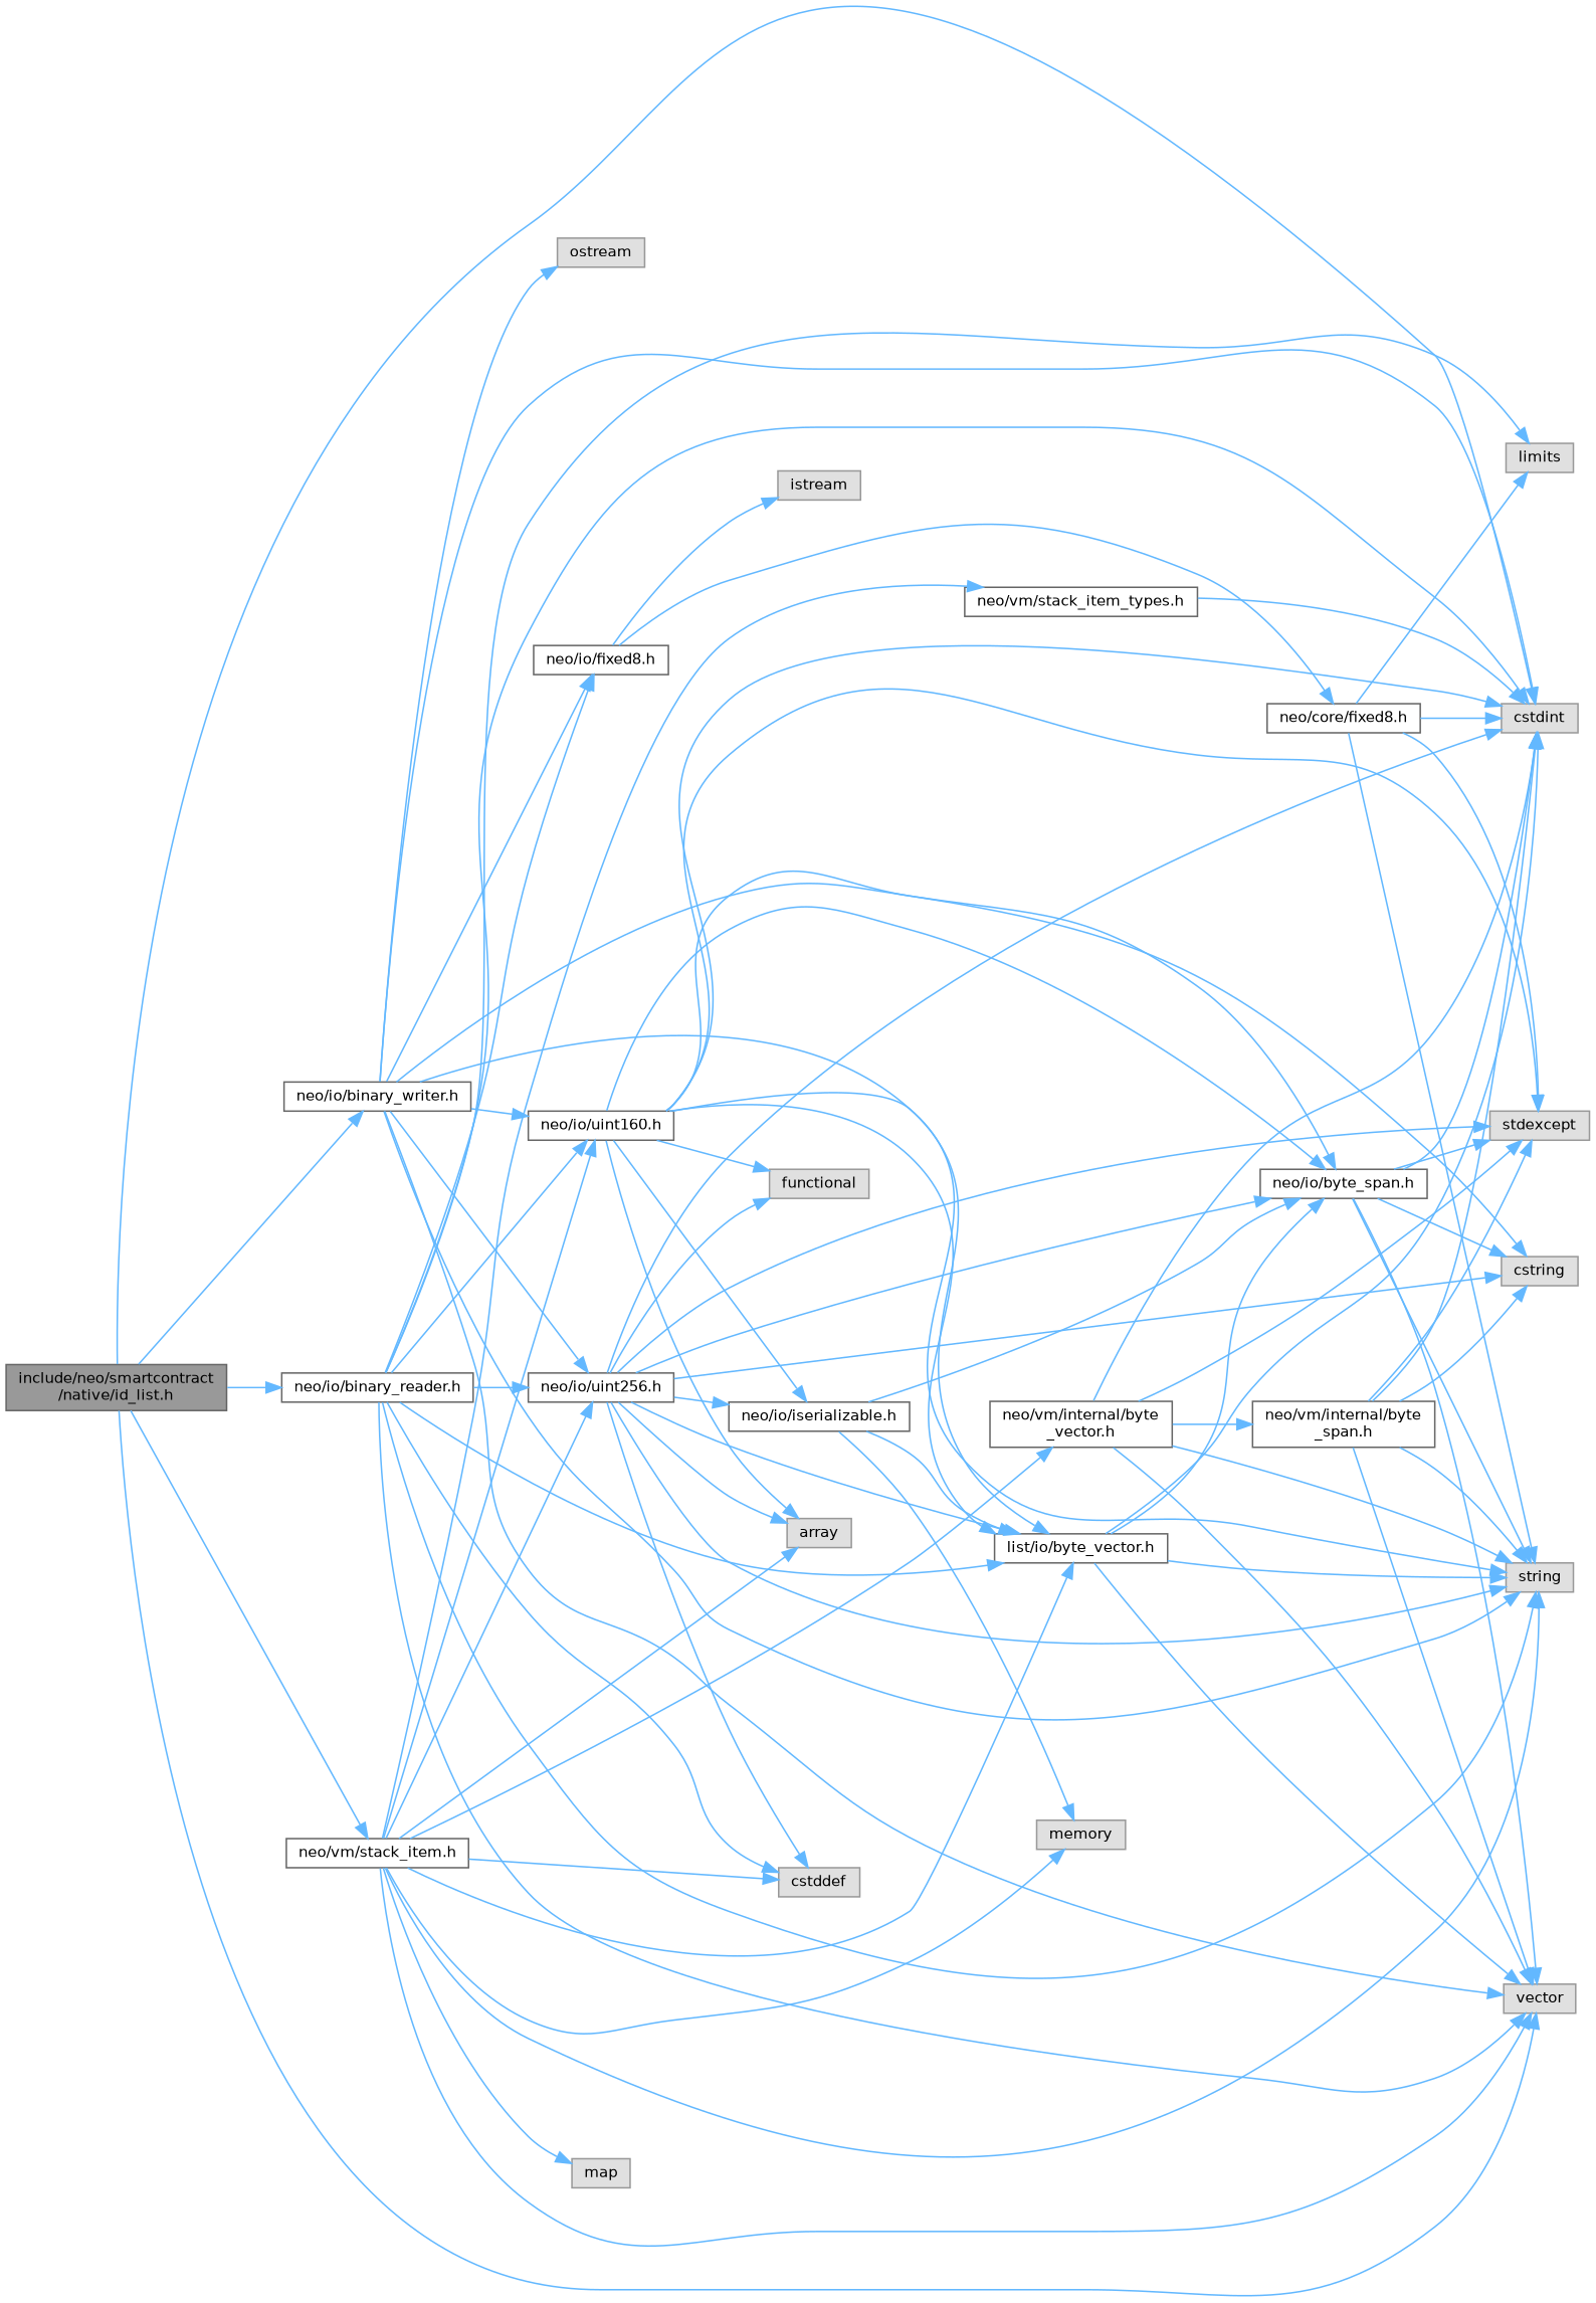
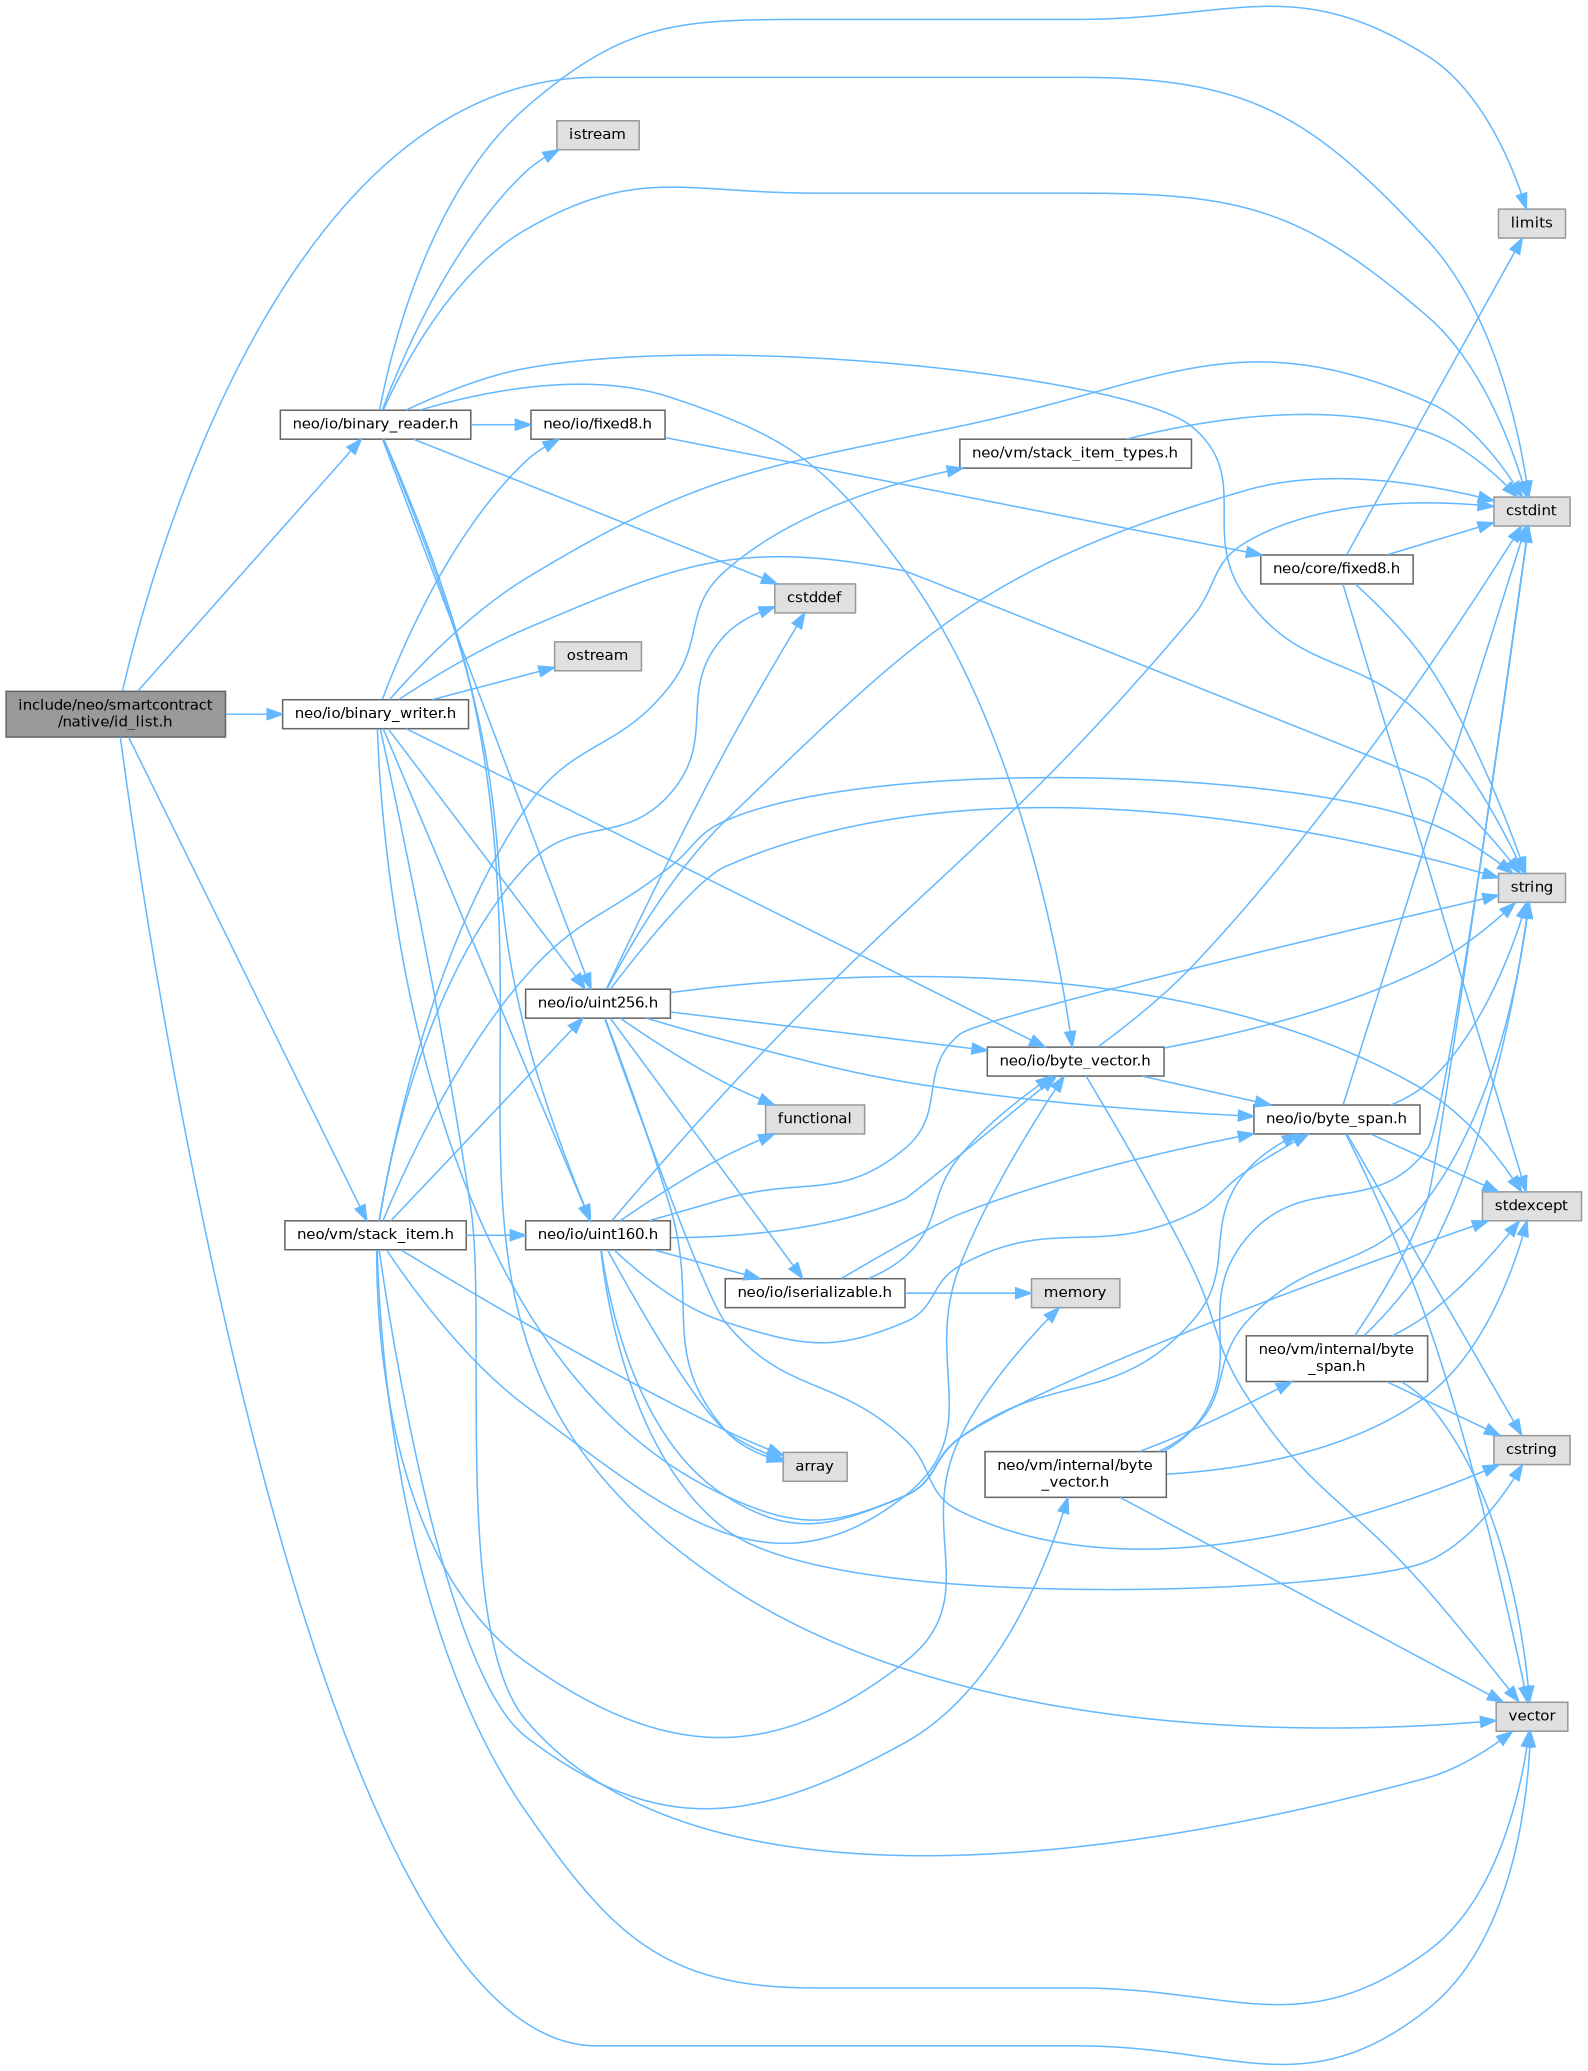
  digraph {
    rankdir=LR
    node [color=grey40 fillcolor=white fontname=Helvetica fontsize=10 shape=box style=filled]
    edge [color=steelblue1 fontname=Helvetica fontsize=10 labelfontname=Helvetica labelfontsize=10 style=solid]
    n1 [color=gray40 fillcolor=grey60 fontcolor=black height=0.2 label="include/neo/smartcontract\l/native/id_list.h" width=0.4]
    n2 [height=0.2 label="neo/io/binary_reader.h" width=0.4]
    n3 [color=grey60 fillcolor="#E0E0E0" height=0.2 label=cstdint width=0.4]
    n4 [color=grey60 fillcolor="#E0E0E0" height=0.2 label=vector width=0.4]
    n5 [height=0.2 label="neo/io/binary_writer.h" width=0.4]
    n6 [height=0.2 label="neo/vm/stack_item.h" width=0.4]
-   n7 [height=0.2 label="list/io/byte_vector.h" width=0.4]
+   n7 [height=0.2 label="neo/io/byte_vector.h" width=0.4]
    n8 [color=grey60 fillcolor="#E0E0E0" height=0.2 label=string width=0.4]
    n9 [height=0.2 label="neo/io/fixed8.h" width=0.4]
    n10 [color=grey60 fillcolor="#E0E0E0" height=0.2 label=limits width=0.4]
    n11 [height=0.2 label="neo/io/uint160.h" width=0.4]
    n12 [height=0.2 label="neo/io/uint256.h" width=0.4]
    n13 [color=grey60 fillcolor="#E0E0E0" height=0.2 label=istream width=0.4]
    n14 [color=grey60 fillcolor="#E0E0E0" height=0.2 label=cstddef width=0.4]
    n15 [height=0.2 label="neo/io/byte_span.h" width=0.4]
    n16 [color=grey60 fillcolor="#E0E0E0" height=0.2 label=ostream width=0.4]
    n17 [color=grey60 fillcolor="#E0E0E0" height=0.2 label=memory width=0.4]
    n18 [color=grey60 fillcolor="#E0E0E0" height=0.2 label=array width=0.4]
    n19 [height=0.2 label="neo/vm/internal/byte\l_vector.h" width=0.4]
    n20 [height=0.2 label="neo/vm/stack_item_types.h" width=0.4]
-   n21 [color=grey60 fillcolor="#E0E0E0" height=0.2 label=map width=0.4]
    n22 [height=0.2 label="neo/core/fixed8.h" width=0.4]
    n23 [color=grey60 fillcolor="#E0E0E0" height=0.2 label=cstring width=0.4]
    n24 [color=grey60 fillcolor="#E0E0E0" height=0.2 label=stdexcept width=0.4]
    n25 [height=0.2 label="neo/io/iserializable.h" width=0.4]
    n26 [color=grey60 fillcolor="#E0E0E0" height=0.2 label=functional width=0.4]
    n27 [height=0.2 label="neo/vm/internal/byte\l_span.h" width=0.4]
    n1 -> n2
    n1 -> n3
    n1 -> n4
    n1 -> n5
    n1 -> n6
    n2 -> n3
    n2 -> n4
    n2 -> n7
    n2 -> n8
    n2 -> n9
    n2 -> n10
    n2 -> n11
    n2 -> n12
-   n9 -> n13
+   n2 -> n13
    n2 -> n14
    n5 -> n3
    n5 -> n4
    n5 -> n7
    n5 -> n8
    n5 -> n9
    n5 -> n11
    n5 -> n12
    n5 -> n15
    n5 -> n16
    n6 -> n4
    n6 -> n7
    n6 -> n8
    n6 -> n11
    n6 -> n12
    n6 -> n14
    n6 -> n17
    n6 -> n18
    n6 -> n19
    n6 -> n20
-   n6 -> n21
    n7 -> n3
    n7 -> n4
    n7 -> n8
    n7 -> n15
    n9 -> n22
    n11 -> n3
    n11 -> n7
    n11 -> n8
    n11 -> n15
    n11 -> n18
    n11 -> n23
    n11 -> n24
    n11 -> n25
    n11 -> n26
    n12 -> n3
    n12 -> n7
    n12 -> n8
    n12 -> n14
    n12 -> n15
    n12 -> n18
    n12 -> n23
    n12 -> n24
    n12 -> n25
    n12 -> n26
    n15 -> n3
    n15 -> n4
    n15 -> n8
    n15 -> n23
    n15 -> n24
    n19 -> n3
    n19 -> n4
    n19 -> n8
    n19 -> n24
    n19 -> n27
    n20 -> n3
    n22 -> n3
    n22 -> n8
    n22 -> n10
    n22 -> n24
    n25 -> n7
    n25 -> n15
    n25 -> n17
    n27 -> n3
    n27 -> n4
    n27 -> n8
    n27 -> n23
    n27 -> n24
  }
